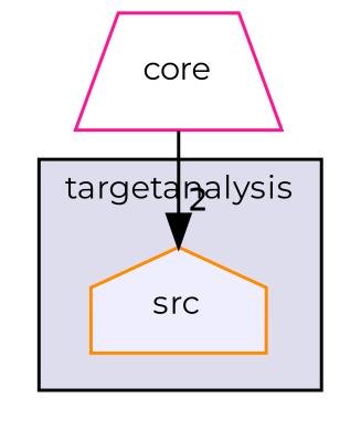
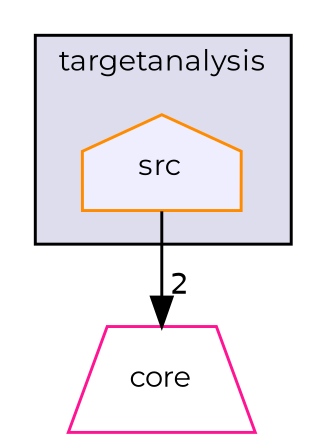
  digraph {
    compound=true
    fontname=Montserrat
    node [fontname=Montserrat fontsize=10 style=filled]
    n1 [fillcolor="#eeeeff" label=src pencolor=black shape=house color=darkorange]
    n2 [color=deeppink fillcolor=white label=core shape=trapezium]
    subgraph cluster_1 {
      bgcolor="#ddddee"
      fontsize=10
      label=targetanalysis
      pencolor=black
      n1
    }
-   n2 -> n1 [headlabel=2 labeldistance=1.5 labelfontname=Helvetica labelfontsize=10 style=solid fontname=Montserrat]
+   n1 -> n2 [headlabel=2 labeldistance=1.5 labelfontname=Helvetica labelfontsize=10 style=solid fontname=Montserrat]
  }
